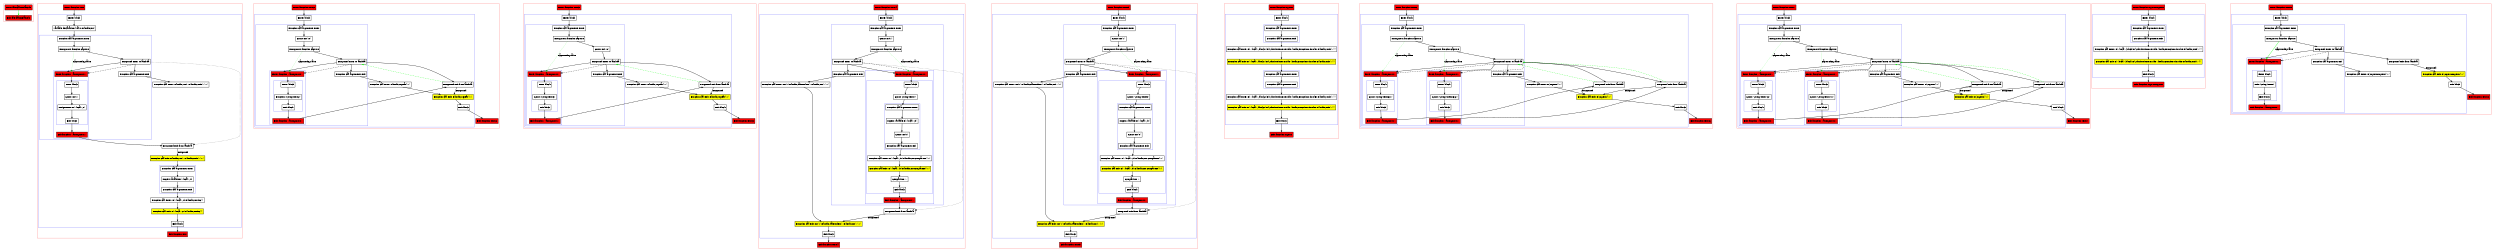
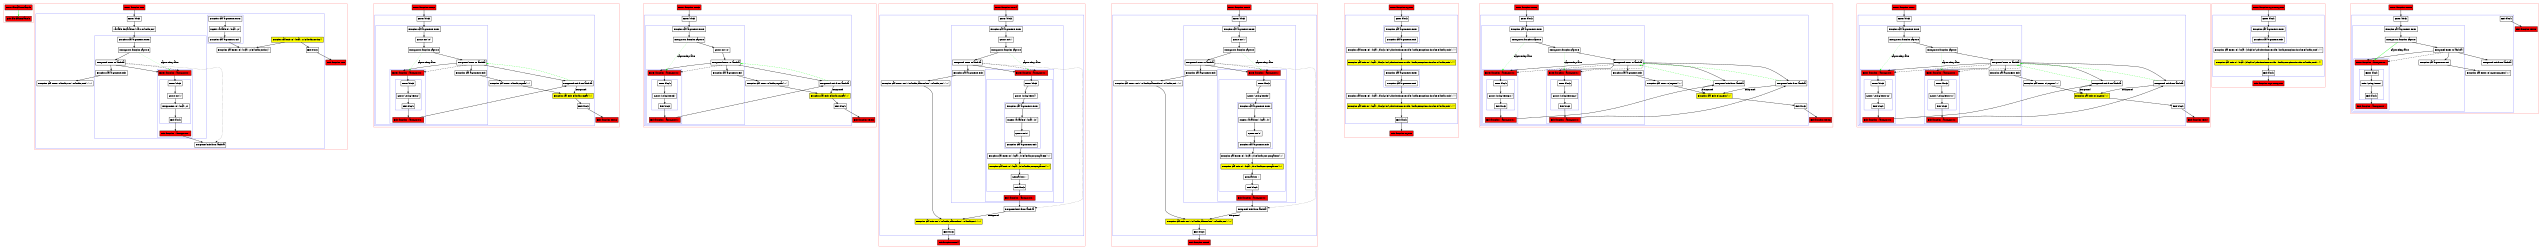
  digraph {
    nodesep=3
    node [penwidth=2 shape=box]
    edge [penwidth=2]
    n1 [fillcolor=red label="Enter file callsInPlace.kt" style=filled]
    n2 [fillcolor=red label="Exit file callsInPlace.kt" style=filled]
    n3 [label="Enter block"]
    n4 [label="Const: Int(1)"]
    n5 [label="Assignment: R|<local>/x|"]
    n6 [label="Exit block"]
    n7 [fillcolor=red label="Enter function <anonymous>" style=filled]
    n8 [fillcolor=red label="Exit function <anonymous>" style=filled]
    n9 [label="Function call arguments enter"]
    n10 [label="Anonymous function capture"]
    n11 [label="Postponed enter to lambda"]
    n12 [label="Function call arguments exit"]
    n13 [label="Function call arguments enter"]
    n14 [label="Access variable R|<local>/x|"]
    n15 [label="Function call arguments exit"]
    n16 [label="Enter block"]
    n17 [label="Variable declaration: lval x: R|kotlin/Int|"]
    n18 [label="Function call enter: R|kotlin/run|<R|kotlin/Unit|>(...)"]
    n19 [label="Postponed exit from lambda"]
-   n20 [fillcolor=yellow label="Function call exit: R|kotlin/run|<R|kotlin/Unit|>(...)" style=filled]
    n21 [label="Function call enter: R|<local>/x|.R|kotlin/Int.inc|()"]
    n22 [fillcolor=yellow label="Function call exit: R|<local>/x|.R|kotlin/Int.inc|()" style=filled]
    n23 [label="Exit block"]
    n24 [fillcolor=red label="Enter function test" style=filled]
    n25 [fillcolor=red label="Exit function test" style=filled]
    n26 [label="Enter block"]
-   n27 [label="Function: String(test_2)"]
+   n27 [label="Const: String(test_2)"]
    n28 [label="Exit block"]
    n29 [fillcolor=red label="Enter function <anonymous>" style=filled]
    n30 [fillcolor=red label="Exit function <anonymous>" style=filled]
    n31 [label="Function call arguments enter"]
    n32 [label="Const: Int(10)"]
    n33 [label="Anonymous function capture"]
    n34 [label="Postponed enter to lambda"]
    n35 [label="Function call arguments exit"]
    n36 [label="Enter block"]
    n37 [label="Function call enter: R|kotlin/repeat|(...)"]
    n38 [label="Postponed exit from lambda"]
    n39 [fillcolor=yellow label="Function call exit: R|kotlin/repeat|(...)" style=filled]
    n40 [label="Exit block"]
    n41 [fillcolor=red label="Enter function test_2" style=filled]
    n42 [fillcolor=red label="Exit function test_2" style=filled]
    n43 [label="Enter block"]
    n44 [label="Const: String(test_3)"]
    n45 [label="Exit block"]
    n46 [fillcolor=red label="Enter function <anonymous>" style=filled]
    n47 [fillcolor=red label="Exit function <anonymous>" style=filled]
    n48 [label="Function call arguments enter"]
    n49 [label="Anonymous function capture"]
    n50 [label="Const: Int(10)"]
    n51 [label="Postponed enter to lambda"]
    n52 [label="Function call arguments exit"]
    n53 [label="Enter block"]
    n54 [label="Function call enter: R|kotlin/repeat|(...)"]
    n55 [label="Postponed exit from lambda"]
    n56 [fillcolor=yellow label="Function call exit: R|kotlin/repeat|(...)" style=filled]
    n57 [label="Exit block"]
    n58 [fillcolor=red label="Enter function test_3" style=filled]
    n59 [fillcolor=red label="Exit function test_3" style=filled]
    n60 [label="Function call arguments enter"]
    n61 [label="Access variable R|<local>/it|"]
    n62 [label="Const: Int(0)"]
    n63 [label="Function call arguments exit"]
    n64 [label="Enter block"]
    n65 [label="Const: String(test_4)"]
    n66 [label="Function call enter: R|<local>/it|.R|kotlin/Int.compareTo|(...)"]
    n67 [fillcolor=yellow label="Function call exit: R|<local>/it|.R|kotlin/Int.compareTo|(...)" style=filled]
    n68 [label="Comparison >"]
    n69 [label="Exit block"]
    n70 [fillcolor=red label="Enter function <anonymous>" style=filled]
    n71 [fillcolor=red label="Exit function <anonymous>" style=filled]
    n72 [label="Function call arguments enter"]
    n73 [label="Const: Int(1)"]
    n74 [label="Anonymous function capture"]
    n75 [label="Postponed enter to lambda"]
    n76 [label="Function call arguments exit"]
    n77 [label="Enter block"]
    n78 [label="Function call enter: Int(1).R|kotlin/takeUnless|<R|kotlin/Int|>(...)"]
    n79 [label="Postponed exit from lambda"]
    n80 [fillcolor=yellow label="Function call exit: Int(1).R|kotlin/takeUnless|<R|kotlin/Int|>(...)" style=filled]
    n81 [label="Exit block"]
    n82 [fillcolor=red label="Enter function test_4" style=filled]
    n83 [fillcolor=red label="Exit function test_4" style=filled]
    n84 [label="Function call arguments enter"]
    n85 [label="Access variable R|<local>/it|"]
    n86 [label="Const: Int(0)"]
    n87 [label="Function call arguments exit"]
    n88 [label="Enter block"]
    n89 [label="Const: String(test_5)"]
    n90 [label="Function call enter: R|<local>/it|.R|kotlin/Int.compareTo|(...)"]
    n91 [fillcolor=yellow label="Function call exit: R|<local>/it|.R|kotlin/Int.compareTo|(...)" style=filled]
    n92 [label="Comparison >"]
    n93 [label="Exit block"]
    n94 [fillcolor=red label="Enter function <anonymous>" style=filled]
    n95 [fillcolor=red label="Exit function <anonymous>" style=filled]
    n96 [label="Function call arguments enter"]
    n97 [label="Const: Int(1)"]
    n98 [label="Anonymous function capture"]
    n99 [label="Postponed enter to lambda"]
    n100 [label="Function call arguments exit"]
    n101 [label="Enter block"]
    n102 [label="Function call enter: Int(1).R|kotlin/takeUnless|<R|kotlin/Int|>(...)"]
    n103 [label="Postponed exit from lambda"]
    n104 [fillcolor=yellow label="Function call exit: Int(1).R|kotlin/takeUnless|<R|kotlin/Int|>(...)" style=filled]
    n105 [label="Exit block"]
    n106 [fillcolor=red label="Enter function test_5" style=filled]
    n107 [fillcolor=red label="Exit function test_5" style=filled]
    n108 [label="Function call arguments enter"]
    n109 [label="Function call arguments exit"]
    n110 [label="Function call arguments enter"]
    n111 [label="Function call arguments exit"]
    n112 [label="Enter block"]
    n113 [label="Function call enter: R|<local>/block1|.R|SubstitutionOverride<kotlin/Function0.invoke: R|kotlin/Unit|>|()"]
    n114 [fillcolor=yellow label="Function call exit: R|<local>/block1|.R|SubstitutionOverride<kotlin/Function0.invoke: R|kotlin/Unit|>|()" style=filled]
    n115 [label="Function call enter: R|<local>/block2|.R|SubstitutionOverride<kotlin/Function0.invoke: R|kotlin/Unit|>|()"]
    n116 [fillcolor=yellow label="Function call exit: R|<local>/block2|.R|SubstitutionOverride<kotlin/Function0.invoke: R|kotlin/Unit|>|()" style=filled]
    n117 [label="Exit block"]
    n118 [fillcolor=red label="Enter function myRun" style=filled]
    n119 [fillcolor=red label="Exit function myRun" style=filled]
    n120 [label="Enter block"]
-   n121 [label="Const: String(kotlin_6_2)"]
+   n121 [label="Const: String(test_6_2)"]
    n122 [label="Exit block"]
    n123 [fillcolor=red label="Enter function <anonymous>" style=filled]
    n124 [fillcolor=red label="Exit function <anonymous>" style=filled]
    n125 [label="Enter block"]
    n126 [label="Const: String(test_6_1)"]
    n127 [label="Exit block"]
    n128 [fillcolor=red label="Enter function <anonymous>" style=filled]
    n129 [fillcolor=red label="Exit function <anonymous>" style=filled]
    n130 [label="Function call arguments enter"]
    n131 [label="Anonymous function capture"]
    n132 [label="Anonymous function capture"]
    n133 [label="Postponed enter to lambda"]
    n134 [label="Function call arguments exit"]
    n135 [label="Enter block"]
    n136 [label="Function call enter: R|/myRun|(...)"]
    n137 [label="Postponed exit from lambda"]
    n138 [label="Postponed exit from lambda"]
    n139 [fillcolor=yellow label="Function call exit: R|/myRun|(...)" style=filled]
    n140 [label="Exit block"]
    n141 [fillcolor=red label="Enter function test_6" style=filled]
    n142 [fillcolor=red label="Exit function test_6" style=filled]
    n143 [label="Enter block"]
    n144 [label="Const: String(test_7_1)"]
    n145 [label="Exit block"]
    n146 [fillcolor=red label="Enter function <anonymous>" style=filled]
    n147 [fillcolor=red label="Exit function <anonymous>" style=filled]
    n148 [label="Enter block"]
    n149 [label="Const: String(test_7_2)"]
    n150 [label="Exit block"]
    n151 [fillcolor=red label="Enter function <anonymous>" style=filled]
    n152 [fillcolor=red label="Exit function <anonymous>" style=filled]
    n153 [label="Function call arguments enter"]
    n154 [label="Anonymous function capture"]
    n155 [label="Anonymous function capture"]
    n156 [label="Postponed enter to lambda"]
    n157 [label="Function call arguments exit"]
    n158 [label="Enter block"]
    n159 [label="Function call enter: R|/myRun|(...)"]
    n160 [label="Postponed exit from lambda"]
    n161 [label="Postponed exit from lambda"]
    n162 [fillcolor=yellow label="Function call exit: R|/myRun|(...)" style=filled]
    n163 [label="Exit block"]
    n164 [fillcolor=red label="Enter function test_7" style=filled]
    n165 [fillcolor=red label="Exit function test_7" style=filled]
    n166 [label="Function call arguments enter"]
    n167 [label="Function call arguments exit"]
    n168 [label="Enter block"]
    n169 [label="Function call enter: R|<local>/block|.R|SubstitutionOverride<kotlin/Function0.invoke: R|kotlin/Unit|>|()"]
    n170 [fillcolor=yellow label="Function call exit: R|<local>/block|.R|SubstitutionOverride<kotlin/Function0.invoke: R|kotlin/Unit|>|()" style=filled]
    n171 [label="Exit block"]
    n172 [fillcolor=red label="Enter function myDummyRun" style=filled]
    n173 [fillcolor=red label="Exit function myDummyRun" style=filled]
    n174 [label="Enter block"]
    n175 [label="Unit: String(test_8)"]
    n176 [label="Exit block"]
    n177 [fillcolor=red label="Enter function <anonymous>" style=filled]
    n178 [fillcolor=red label="Exit function <anonymous>" style=filled]
    n179 [label="Function call arguments enter"]
    n180 [label="Anonymous function capture"]
    n181 [label="Postponed enter to lambda"]
    n182 [label="Function call arguments exit"]
    n183 [label="Enter block"]
    n184 [label="Function call enter: R|/myDummyRun|(...)"]
    n185 [label="Postponed exit from lambda"]
-   n186 [fillcolor=yellow label="Function call exit: R|/myDummyRun|(...)" style=filled]
    n187 [label="Exit block"]
    n188 [fillcolor=red label="Enter function test_8" style=filled]
    n189 [fillcolor=red label="Exit function test_8" style=filled]
    subgraph cluster_1 {
      color=red
      n1
      n2
    }
    subgraph cluster_2 {
      color=red
      n24
      n25
      subgraph cluster_3 {
        color=blue
        n16
        n17
        n18
        n19
-       n20
        n21
        n22
        n23
        subgraph cluster_4 {
          color=blue
          n9
          n10
          n11
          n12
          subgraph cluster_5 {
            color=blue
            n7
            n8
            subgraph cluster_6 {
              color=blue
              n3
              n4
              n5
              n6
            }
          }
        }
        subgraph cluster_7 {
          color=blue
          n13
          n14
          n15
        }
      }
    }
    subgraph cluster_8 {
      color=red
      n41
      n42
      subgraph cluster_9 {
        color=blue
        n36
        n37
        n38
        n39
        n40
        subgraph cluster_10 {
          color=blue
          n31
          n32
          n33
          n34
          n35
          subgraph cluster_11 {
            color=blue
            n29
            n30
            subgraph cluster_12 {
              color=blue
              n26
              n27
              n28
            }
          }
        }
      }
    }
    subgraph cluster_13 {
      color=red
      n58
      n59
      subgraph cluster_14 {
        color=blue
        n53
        n54
        n55
        n56
        n57
        subgraph cluster_15 {
          color=blue
          n48
          n49
          n50
          n51
          n52
          subgraph cluster_16 {
            color=blue
            n46
            n47
            subgraph cluster_17 {
              color=blue
              n43
              n44
              n45
            }
          }
        }
      }
    }
    subgraph cluster_18 {
      color=red
      n82
      n83
      subgraph cluster_19 {
        color=blue
        n77
        n78
        n79
        n80
        n81
        subgraph cluster_20 {
          color=blue
          n72
          n73
          n74
          n75
          n76
          subgraph cluster_21 {
            color=blue
            n70
            n71
            subgraph cluster_22 {
              color=blue
              n64
              n65
              n66
              n67
              n68
              n69
              subgraph cluster_23 {
                color=blue
                n60
                n61
                n62
                n63
              }
            }
          }
        }
      }
    }
    subgraph cluster_24 {
      color=red
      n106
      n107
      subgraph cluster_25 {
        color=blue
        n101
        n102
        n103
        n104
        n105
        subgraph cluster_26 {
          color=blue
          n96
          n97
          n98
          n99
          n100
          subgraph cluster_27 {
            color=blue
            n94
            n95
            subgraph cluster_28 {
              color=blue
              n88
              n89
              n90
              n91
              n92
              n93
              subgraph cluster_29 {
                color=blue
                n84
                n85
                n86
                n87
              }
            }
          }
        }
      }
    }
    subgraph cluster_30 {
      color=red
      n118
      n119
      subgraph cluster_31 {
        color=blue
        n112
        n113
        n114
        n115
        n116
        n117
        subgraph cluster_32 {
          color=blue
          n108
          n109
        }
        subgraph cluster_33 {
          color=blue
          n110
          n111
        }
      }
    }
    subgraph cluster_34 {
      color=red
      n141
      n142
      subgraph cluster_35 {
        color=blue
        n135
        n136
        n137
        n138
        n139
        n140
        subgraph cluster_36 {
          color=blue
          n130
          n131
          n132
          n133
          n134
          subgraph cluster_37 {
            color=blue
            n123
            n124
            subgraph cluster_38 {
              color=blue
              n120
              n121
              n122
            }
          }
          subgraph cluster_39 {
            color=blue
            n128
            n129
            subgraph cluster_40 {
              color=blue
              n125
              n126
              n127
            }
          }
        }
      }
    }
    subgraph cluster_41 {
      color=red
      n164
      n165
      subgraph cluster_42 {
        color=blue
        n158
        n159
        n160
        n161
        n162
        n163
        subgraph cluster_43 {
          color=blue
          n153
          n154
          n155
          n156
          n157
          subgraph cluster_44 {
            color=blue
            n146
            n147
            subgraph cluster_45 {
              color=blue
              n143
              n144
              n145
            }
          }
          subgraph cluster_46 {
            color=blue
            n151
            n152
            subgraph cluster_47 {
              color=blue
              n148
              n149
              n150
            }
          }
        }
      }
    }
    subgraph cluster_48 {
      color=red
      n172
      n173
      subgraph cluster_49 {
        color=blue
        n168
        n169
        n170
        n171
        subgraph cluster_50 {
          color=blue
          n166
          n167
        }
      }
    }
    subgraph cluster_51 {
      color=red
      n188
      n189
      subgraph cluster_52 {
        color=blue
        n183
        n184
        n185
-       n186
        n187
        subgraph cluster_53 {
          color=blue
          n179
          n180
          n181
          n182
          subgraph cluster_54 {
            color=blue
            n177
            n178
            subgraph cluster_55 {
              color=blue
              n174
              n175
              n176
            }
          }
        }
      }
    }
    n1 -> n2 [color=green]
    n3 -> n4
    n4 -> n5
    n5 -> n6
    n6 -> n8
    n7 -> n3
    n8 -> n19
    n9 -> n10
    n10 -> n7 [color=green label=CapturedByValue style=dotted]
    n10 -> n11
    n11 -> n7
    n11 -> n7 [style=dashed]
    n11 -> n12
    n11 -> n19 [style=dotted]
    n12 -> n18
    n13 -> n14
    n14 -> n15
    n15 -> n21
    n16 -> n17
    n17 -> n9
-   n19 -> n20 [label=Postponed]
-   n20 -> n13
-   n21 -> n22
+   n22 -> n21
    n22 -> n23
    n23 -> n25
    n24 -> n16
    n26 -> n27
    n27 -> n28
    n28 -> n30
    n29 -> n26
    n30 -> n38
    n31 -> n32
    n32 -> n33
    n33 -> n29 [color=green label=CapturedByValue style=dotted]
    n33 -> n34
    n34 -> n29
    n34 -> n29 [style=dashed]
    n34 -> n35
    n34 -> n38
    n35 -> n37
    n36 -> n31
    n37 -> n39
    n38 -> n34 [color=green style=dashed]
    n38 -> n39 [label=Postponed]
    n39 -> n40
    n40 -> n42
    n41 -> n36
    n43 -> n44
    n44 -> n45
    n45 -> n47
    n46 -> n43
    n47 -> n55
    n48 -> n49
    n49 -> n46 [color=green label=CapturedByValue style=dotted]
    n49 -> n50
    n50 -> n51
    n51 -> n46
    n51 -> n46 [style=dashed]
    n51 -> n52
    n51 -> n55
    n52 -> n54
    n53 -> n48
    n54 -> n56
    n55 -> n51 [color=green style=dashed]
    n55 -> n56 [label=Postponed]
    n56 -> n57
    n57 -> n59
    n58 -> n53
    n60 -> n61
    n61 -> n62
    n62 -> n63
    n63 -> n66
    n64 -> n65
    n65 -> n60
    n66 -> n67
    n67 -> n68
    n68 -> n69
    n69 -> n71
    n70 -> n64
    n71 -> n79
    n72 -> n73
    n73 -> n74
    n74 -> n70 [color=green label=CapturedByValue style=dotted]
    n74 -> n75
    n75 -> n70
    n75 -> n70 [style=dashed]
    n75 -> n76
    n75 -> n79 [style=dotted]
    n76 -> n78
    n77 -> n72
    n78 -> n80
    n79 -> n80 [label=Postponed]
    n80 -> n81
    n81 -> n83
    n82 -> n77
    n84 -> n85
    n85 -> n86
    n86 -> n87
    n87 -> n90
    n88 -> n89
    n89 -> n84
    n90 -> n91
    n91 -> n92
    n92 -> n93
    n93 -> n95
    n94 -> n88
    n95 -> n103
    n96 -> n97
    n97 -> n98
    n98 -> n94 [color=green label=CapturedByValue style=dotted]
    n98 -> n99
    n99 -> n94
    n99 -> n94 [style=dashed]
    n99 -> n100
    n99 -> n103 [style=dotted]
    n100 -> n102
    n101 -> n96
    n102 -> n104
    n103 -> n104 [label=Postponed]
    n104 -> n105
    n105 -> n107
    n106 -> n101
    n108 -> n109
    n109 -> n113
    n110 -> n111
    n111 -> n115
    n112 -> n108
    n113 -> n114
    n114 -> n110
    n115 -> n116
    n116 -> n117
    n117 -> n119
    n118 -> n112
    n120 -> n121
    n121 -> n122
    n122 -> n124
    n123 -> n120
    n124 -> n137
    n125 -> n126
    n126 -> n127
    n127 -> n129
    n128 -> n125
    n129 -> n138
    n130 -> n131
    n131 -> n128 [color=green label=CapturedByValue style=dotted]
    n131 -> n132
    n132 -> n123 [color=green label=CapturedByValue style=dotted]
    n132 -> n133
    n133 -> n123
    n133 -> n123 [style=dashed]
    n133 -> n128
    n133 -> n128 [style=dashed]
    n133 -> n134
    n133 -> n137
    n133 -> n138
    n134 -> n136
    n135 -> n130
    n136 -> n139
    n137 -> n133 [color=green style=dashed]
    n137 -> n139 [label=Postponed]
    n138 -> n133 [color=green style=dashed]
    n138 -> n139 [label=Postponed]
    n139 -> n140
    n140 -> n142
    n141 -> n135
    n143 -> n144
    n144 -> n145
    n145 -> n147
    n146 -> n143
    n147 -> n160
    n148 -> n149
    n149 -> n150
    n150 -> n152
    n151 -> n148
    n152 -> n161
    n153 -> n154
    n154 -> n151 [color=green label=CapturedByValue style=dotted]
    n154 -> n155
    n155 -> n146 [color=green label=CapturedByValue style=dotted]
    n155 -> n156
    n156 -> n146
    n156 -> n146 [style=dashed]
    n156 -> n151
    n156 -> n151 [style=dashed]
    n156 -> n157
    n156 -> n160
    n156 -> n161
    n157 -> n159
    n158 -> n153
    n159 -> n162
    n160 -> n156 [color=green style=dashed]
    n160 -> n162 [label=Postponed]
    n161 -> n156 [color=green style=dashed]
    n161 -> n162 [label=Postponed]
    n162 -> n163
    n163 -> n165
    n164 -> n158
    n166 -> n167
    n167 -> n169
    n168 -> n166
    n169 -> n170
    n170 -> n171
    n171 -> n173
    n172 -> n168
    n174 -> n175
    n175 -> n176
    n176 -> n178
    n177 -> n174
    n179 -> n180
    n180 -> n177 [color=green label=CapturedByValue]
    n180 -> n181
    n181 -> n177
    n181 -> n177 [style=dashed]
    n181 -> n182
    n181 -> n185
    n182 -> n184
    n183 -> n179
-   n185 -> n186 [label=Postponed]
-   n186 -> n187
    n187 -> n189
    n188 -> n183
  }
